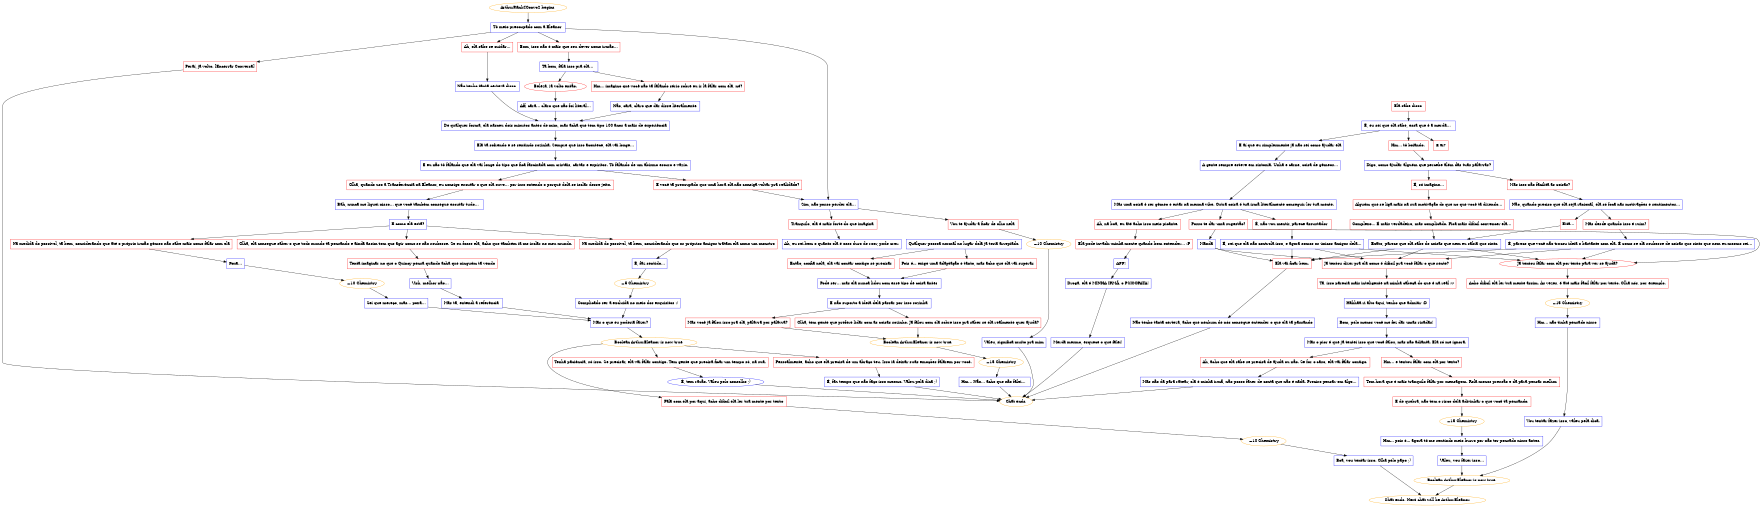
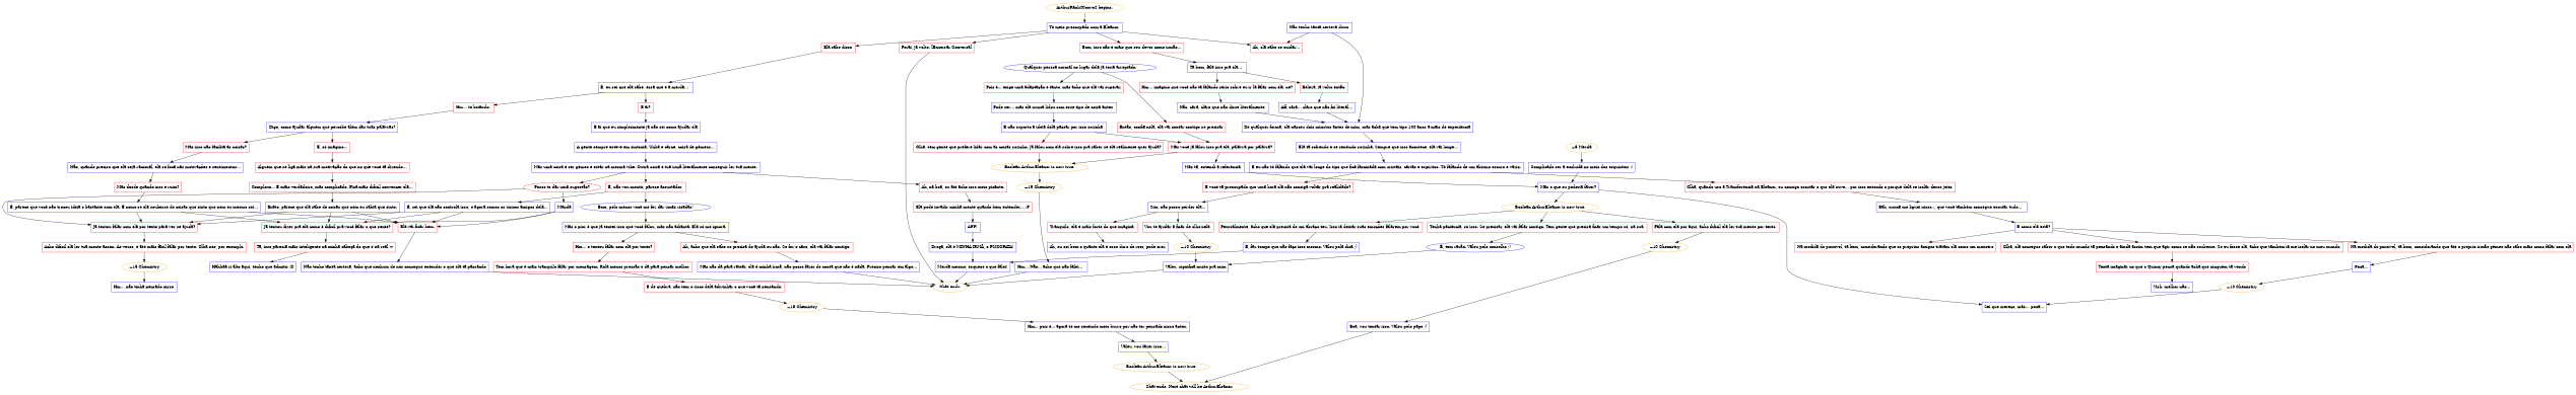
  digraph {
    node [color=blue shape=box]
    "ArthurRank4Convo2 begins." [color=orange shape=""]
    n2 [label="Tô meio preocupado com a Eleanor "]
    n3 [color=red label="Ela sabe disso "]
    n4 [color=red label="Bom, isso não é mais que seu dever como irmão…"]
    n5 [color=red label="Ah, ela sabe se cuidar…"]
    n6 [color=red label="Peraí, já volto. [Encerrar Conversa]"]
    n7 [label="É, eu sei que ela sabe, essa que é a merda…  "]
    n8 [label="Tá bom, fala isso pra ela…  "]
    n9 [label="Não tenho tanta certeza disso "]
    "Chat ends." [color=orange shape=""]
    n11 [color=red label="E aí?"]
    n12 [color=red label="Hm… tô boiando. "]
-   n13 [color=red label="Beleza, já volto então." shape=ellipse]
+   n13 [color=red label="Beleza, já volto então."]
    n14 [color=red label="Hm… imagino que você não tá falando sério sobre eu ir lá falar com ela, né?"]
    n15 [label="De qualquer forma, ela nasceu dois minutos antes de mim, mas acha que tem tipo 100 anos a mais de experiência"]
    n16 [label="E aí que eu simplesmente já não sei como ajudar ela"]
    n17 [label="Digo, como ajudar alguém que percebe além das tuas palavras?"]
    n18 [label="Aff, cara… claro que não foi literal…"]
-   n19 [label="Não, cara, claro que dar disse literalmente."]
+   n19 [label="Não, cara, claro que não disse literalmente."]
    n20 [label="Ela tá sofrendo e se sentindo sozinha. Sempre que isso acontece, ela vai longe…"]
    n21 [label="A gente sempre esteve em sintonia. Unha e carne, coisa de gêmeos…"]
    n22 [color=red label="Mas isso não facilita as coisas?"]
    n23 [color=red label="É, só imagino…"]
    n24 [label="E eu não tô falando que ela vai longe do tipo que fica fascinada com cristais, cartas e espíritos. Tô falando de um abismo escuro e vazio."]
    n25 [label="Mas uma coisa é ser gêmeo e estar na mesma vibe. Outra coisa é tua irmã literalmente conseguir ler tua mente."]
    n26 [label="Não, quando preciso que ela seja racional, ela só foca nas motivações e sentimentos…"]
    n27 [color=red label="Alguém que se liga mais na sua motivação do que no que você tá dizendo…"]
    n28 [color=red label="E você tá preocupado que uma hora ela não consiga voltar pra realidade?"]
    n29 [color=red label="Olha, quando uso a Transferência na Eleanor, eu consigo escutar o que ela ouve… por isso entendo o porquê dela se isolar desse jeito."]
    n30 [color=red label="É, não vou mentir, parece assustador "]
-   n31 [color=red label="Posso te dar uma sugestão?"]
+   n31 [color=red label="Posso te dar uma sugestão?" shape=ellipse]
    n32 [color=red label="Ah, na boa, eu até acho isso meio picante."]
    n33 [color=red label="Mas desde quando isso é ruim?"]
-   n34 [color=red label="Eita…"]
    n35 [color=red label="Complexo… É mais verdadeiro, mas complicado. Fica mais difícil convencer ela…"]
    n36 [label="Sim, não posso perder ela…"]
    n37 [label="Bah, nunca me liguei nisso… que você também consegue escutar tudo…  "]
    n38 [label="É, sei que ela não controla isso, e agora somos os únicos amigos dela…"]
    n39 [label=Manda]
-   n40 [color=red label="Já tentou falar com ela por texto para ver se ajuda?" shape=ellipse]
+   n40 [color=red label="Já tentou falar com ela por texto para ver se ajuda?"]
    n41 [color=red label="Ela pode invadir minha mente quando bem entender… :P"]
    n42 [label="É, parece que você não trocou ideia o bastante com ela. É como se ela soubesse de coisas que sinto que nem eu mesmo sei…"]
    n43 [label="Exato, parece que ela sabe de coisas que nem eu sabia que sinto."]
    n44 [color=red label="Tranquilo, ela é mais forte do que imagina "]
    n45 [color=red label="Vou te ajudar a ficar de olho nela "]
    n46 [label="E como ela está?"]
    n47 [color=red label="Ela vai ficar bem."]
    n48 [color=red label="Já tentou dizer pra ela como é difícil pra você falar o que sente?"]
    n49 [label="AFF!"]
    n50 [label="Ah, eu sei bem o quanto ela é osso duro de roer, pode crer."]
    n51 [color=orange label="+10 Chemistry" shape=""]
    n52 [color=red label="Na medida do possível, tá bem, considerando que os próprios amigos tratam ela como um monstro"]
    n53 [color=red label="Na medida do possível, tá bem, considerando que até o próprio irmão gêmeo não sabe mais como falar com ela"]
    n54 [color=red label="Olha, ela consegue saber o que todo mundo tá pensando e ainda assim tem que agir como se não soubesse. Se eu fosse ela, acho que também ia me isolar no meu mundo."]
    n55 [label="Não tenho tanta certeza, acho que nenhum de nós consegue entender o que ela tá passando"]
    n56 [color=red label="Acho difícil ela ler tua mente assim. Às vezes, é até mais fácil falar por texto. Olha nós, por exemplo."]
    n57 [color=red label="Tá, isso parecia mais inteligente na minha cabeça do que é na real :v"]
    n58 [label="Droga, ela é MINHA IRMÃ, o PSICOPATA!"]
    n59 [label="Valeu, significa muito pra mim"]
-   n60 [label="É, faz sentido…"]
    n61 [label="Poxa…"]
    n62 [color=red label="Tenta imaginar no que o Quincy pensa quando acha que ninguém tá vendo"]
    n63 [color=orange label="+15 Chemistry" shape=""]
    n64 [label="Hahhaa ri alto aqui, tenho que admitir :D"]
    n65 [label="Merda mesmo, esquece o que falei!"]
-   n66 [label="Qualquer pessoa normal no lugar dela já teria arrepiado."]
+   n66 [label="Qualquer pessoa normal no lugar dela já teria arrepiado." shape=ellipse]
    n67 [color=red label="Pois é... exige uma adaptação e tanto, mas acho que ela vai superar."]
    n68 [color=red label="Então, confia nela, ela vai contar contigo se precisar"]
-   n69 [color=orange label="+5 Chemistry" shape=""]
+   n69 [color=orange label="+5 Merda" shape=""]
    n70 [color=orange label="+10 Chemistry" shape=""]
    n71 [label="Vish, melhor não…"]
    n72 [label="Hm… não tinha pensado nisso "]
-   n73 [label="Bom, pelo menos você me fez dar umas risadas!"]
+   n73 [label="Bom, pelo menos você me fez dar umas risadas!" shape=ellipse]
    n74 [label="Pode ser… mas ela nunca lidou com esse tipo de coisa antes "]
    n75 [label="Complicado ser a excluída no meio dos esquisitos :/"]
    n76 [label="Sei que mereço, mas… poxa…"]
    n77 [label="Mas tá, entendi a referência "]
-   n78 [label="Vou tentar fazer isso, valeu pela dica."]
    n79 [label="Mas o pior é que já tentei isso que você falou, mas não adianta. Ela só me ignora."]
    n80 [label="E não suporto a ideia dela passar por isso sozinha "]
    n81 [label="Mas o que eu poderia fazer?"]
    n82 [color=orange label="Boolean ArthurEleanor is now true." shape=""]
    n83 [color=red label="Hm… e tentou falar com ela por texto?"]
    n84 [color=red label="Ah, acho que ela sabe se precisa de ajuda ou não. Se for o caso, ela vai falar contigo."]
    n85 [color=red label="Olha, tem gente que prefere lidar com as coisas sozinho. Já falou com ela sobre isso pra saber se ela realmente quer ajuda?"]
    n86 [color=red label="Mas você já falou isso pra ela, palavra por palavra?"]
    n87 [color=orange label="Boolean ArthurEleanor is now true." shape=""]
    "Chat ends. Next chat will be ArthurEleanor." [color=orange shape=""]
    n89 [color=red label="Tem hora que é mais tranquilo falar por mensagem. Rola menos pressão e dá para pensar melhor."]
    n90 [label="Mas não dá para ratear, ela é minha irmã, não posso fazer de conta que não é nada. Preciso pensar em algo…"]
    n91 [color=orange label="Boolean ArthurEleanor is now true." shape=""]
    n92 [color=red label="Pessoalmente, acho que ela precisa de um abraço teu. Isso ia deixar suas emoções falarem por você."]
    n93 [color=red label="Fala com ela por aqui, acho difícil ela ler tua mente por texto "]
    n94 [color=red label="Tenha paciência, só isso. Se precisar, ela vai falar contigo. Tem gente que precisa ficar um tempo só, na sua."]
    n95 [color=red label="E de quebra, não tem o risco dela adivinhar o que você tá pensando."]
    n96 [color=orange label="+15 Chemistry" shape=""]
    n97 [label="É, faz tempo que não faço isso mesmo. Valeu pela dica ;)"]
    n98 [color=orange label="+10 Chemistry" shape=""]
    n99 [label="É, tem razão. Valeu pelo conselho ;)" shape=ellipse]
    n100 [color=orange label="+15 Chemistry" shape=""]
    n101 [label="Hm… Não… acho que não falei…  "]
-   n102 [label="Boa, vou tentar isso. Olha pelo papo ;)"]
+   n102 [label="Boa, vou tentar isso. Valeu pelo papo ;)"]
    n103 [label="Hm... pois é... agora tô me sentindo meio burro por não ter pensado nisso antes."]
    n104 [label="Valeu, vou fazer isso…"]
    "ArthurRank4Convo2 begins." -> n2
-   n2 -> n36
+   n2 -> n3
    n2 -> n4
    n2 -> n5
    n2 -> n6
    n3 -> n7
    n4 -> n8
-   n5 -> n9
+   n9 -> n5
    n6 -> "Chat ends."
    n7 -> n11
    n7 -> n12
    n8 -> n13
    n8 -> n14
    n9 -> n15
-   n7 -> n16
+   n11 -> n16
    n12 -> n17
    n13 -> n18
    n14 -> n19
    n15 -> n20
    n16 -> n21
    n17 -> n22
    n17 -> n23
    n18 -> n15
    n19 -> n15
    n20 -> n24
    n21 -> n25
    n22 -> n26
    n23 -> n27
    n24 -> n28
    n24 -> n29
    n25 -> n30
    n25 -> n31
    n25 -> n32
    n26 -> n33
-   n26 -> n34
    n27 -> n35
    n28 -> n36
    n29 -> n37
    n30 -> n38
    n31 -> n39
    n31 -> n40
    n32 -> n41
    n33 -> n42
-   n34 -> n43
    n35 -> n43
    n36 -> n44
    n36 -> n45
    n37 -> n46
    n38 -> n40
    n38 -> n47
    n38 -> n48
    n39 -> n47
    n39 -> n48
    n40 -> n56
    n41 -> n49
    n42 -> n40
    n42 -> n47
    n42 -> n48
    n43 -> n40
    n43 -> n47
    n43 -> n48
    n44 -> n50
    n45 -> n51
    n46 -> n52
    n46 -> n53
    n46 -> n54
    n47 -> n55
    n48 -> n57
    n49 -> n58
    n51 -> n59
-   n52 -> n60
    n53 -> n61
    n54 -> n62
    n55 -> "Chat ends."
    n56 -> n63
    n57 -> n64
    n58 -> n65
    n59 -> "Chat ends."
-   n60 -> n69
    n61 -> n70
    n62 -> n71
    n63 -> n72
-   n64 -> n73
+   n30 -> n73
    n65 -> "Chat ends."
    n66 -> n67
    n66 -> n68
    n67 -> n74
-   n68 -> n74
+   n68 -> n86
    n69 -> n75
    n70 -> n76
-   n71 -> n77
-   n72 -> n78
+   n86 -> n77
    n73 -> n79
    n74 -> n80
    n75 -> n81
-   n76 -> n81
+   n81 -> n76
    n77 -> n81
-   n78 -> n82
    n79 -> n83
    n79 -> n84
    n80 -> n85
    n80 -> n86
    n81 -> n87
    n82 -> "Chat ends. Next chat will be ArthurEleanor."
    n83 -> n89
    n84 -> n90
    n85 -> n91
    n86 -> n91
    n87 -> n92
    n87 -> n93
    n87 -> n94
    n89 -> n95
    n90 -> "Chat ends."
    n91 -> n96
    n92 -> n97
    n93 -> n98
    n94 -> n99
    n95 -> n100
    n96 -> n101
-   n97 -> "Chat ends."
+   n97 -> n65
    n98 -> n102
-   n99 -> "Chat ends."
+   n99 -> n59
    n100 -> n103
    n101 -> "Chat ends."
    n102 -> "Chat ends. Next chat will be ArthurEleanor."
    n103 -> n104
    n104 -> n82
  }
